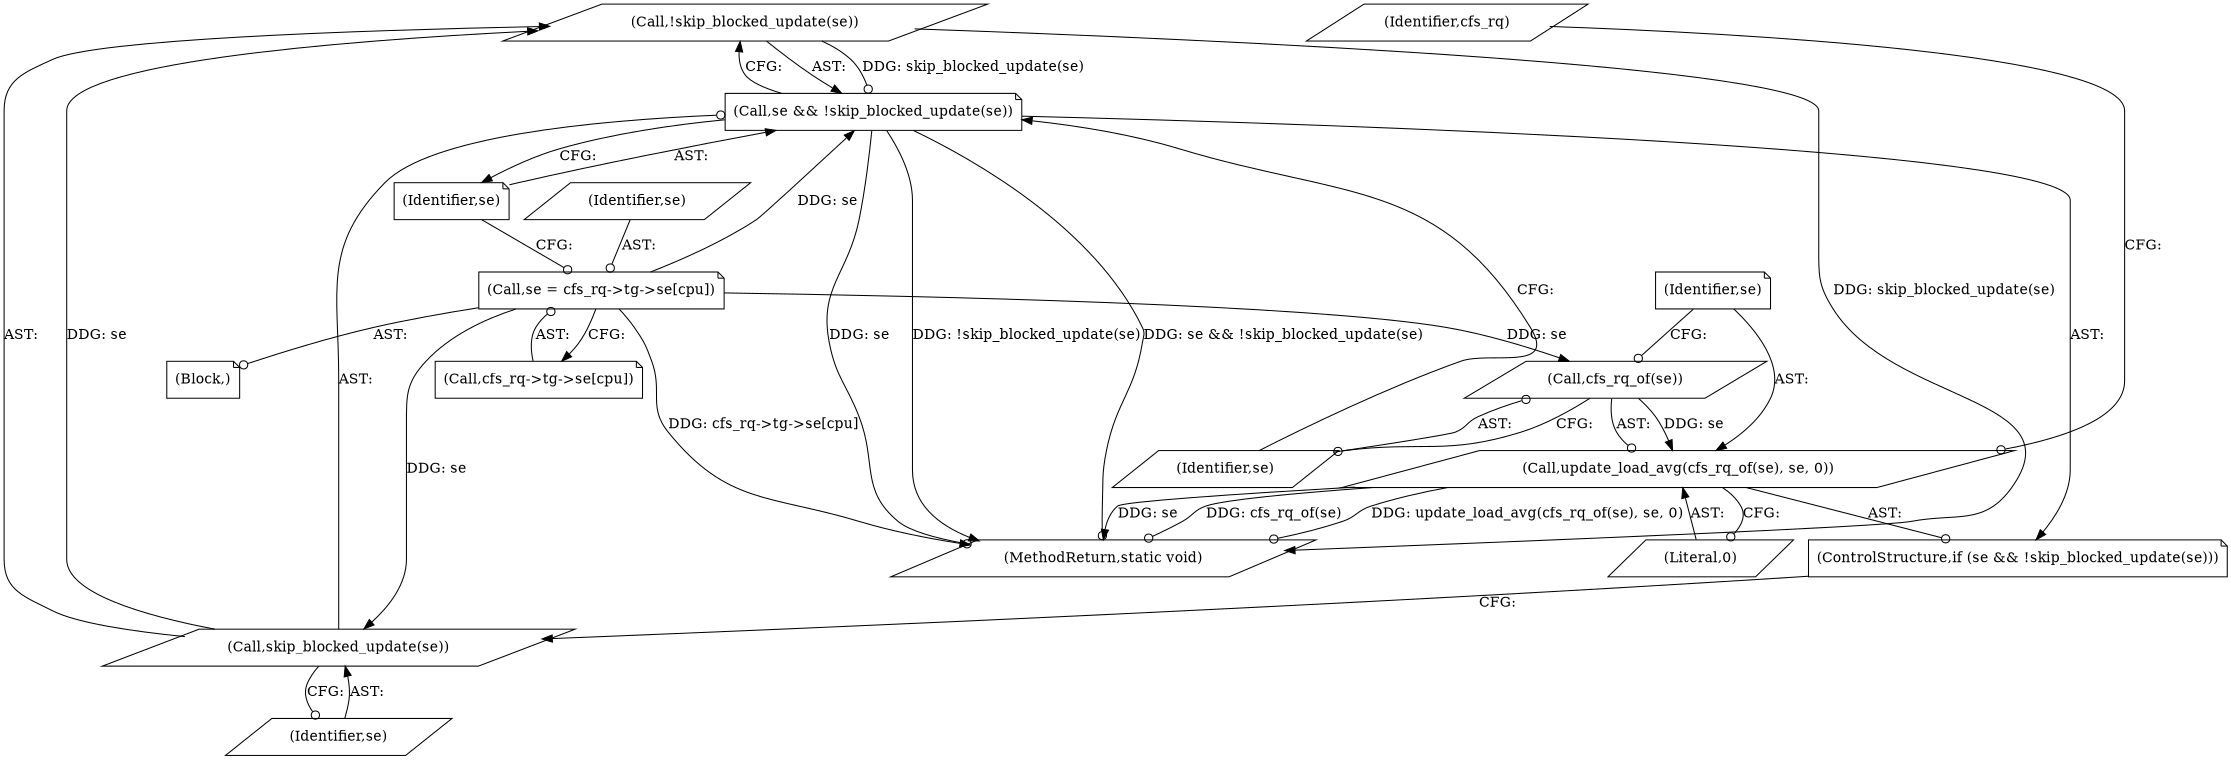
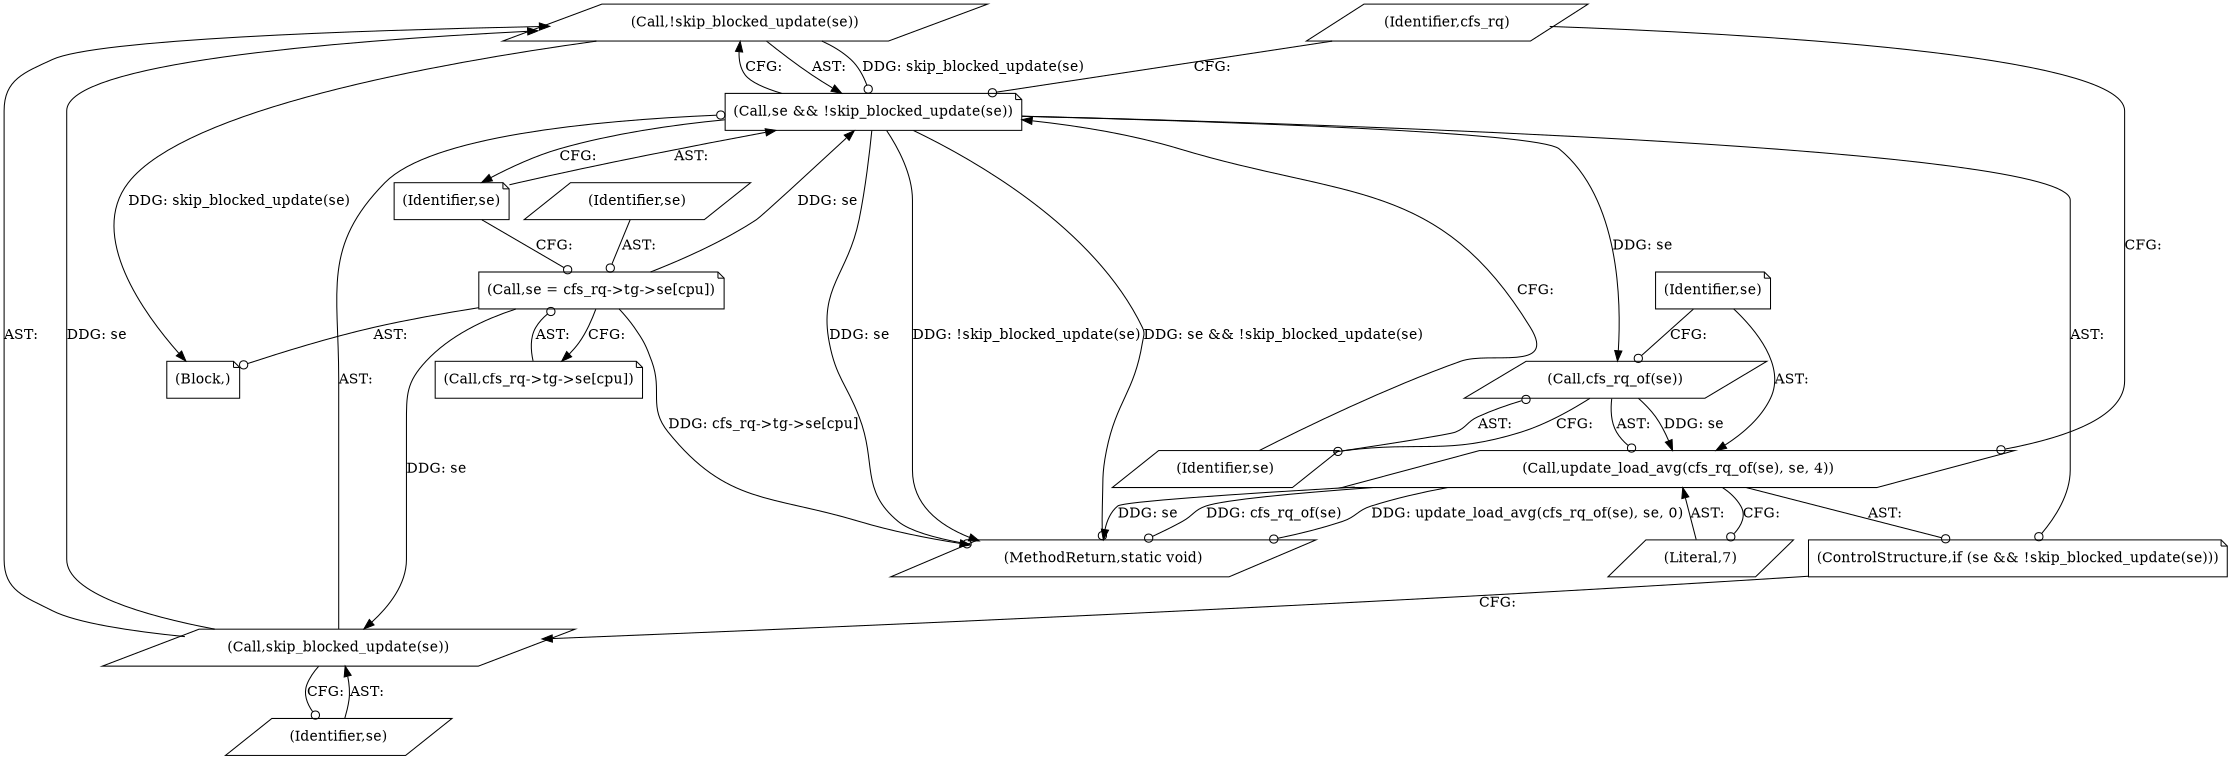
  digraph {
    node [shape=parallelogram]
    edge [arrowhead=normal]
    n1 [label="(Call,!skip_blocked_update(se))"]
    n2 [label="(Call,se && !skip_blocked_update(se))" shape=note]
    n3 [label="(MethodReturn,static void)"]
    n4 [label="(Call,skip_blocked_update(se))"]
    n5 [label="(Identifier,se)"]
    n6 [label="(Call,cfs_rq_of(se))"]
    n7 [label="(ControlStructure,if (se && !skip_blocked_update(se)))" shape=note]
    n8 [label="(Identifier,se)" shape=note]
    n9 [label="(Call,se = cfs_rq->tg->se[cpu])" shape=note]
    n10 [label="(Call,cfs_rq->tg->se[cpu])" shape=note]
    n11 [label="(Block,)" shape=note]
-   n12 [label="(Call,update_load_avg(cfs_rq_of(se), se, 0))"]
+   n12 [label="(Call,update_load_avg(cfs_rq_of(se), se, 4))"]
    n13 [label="(Identifier,se)"]
-   n14 [label="(Literal,0)"]
+   n14 [label="(Literal,7)"]
    n15 [label="(Identifier,se)" shape=note]
    n16 [label="(Identifier,cfs_rq)"]
    n17 [label="(Identifier,se)"]
    n1 -> n2 [label="AST: "]
    n1 -> n2 [arrowhead=odot label="DDG: skip_blocked_update(se)"]
-   n1 -> n3 [label="DDG: skip_blocked_update(se)"]
+   n1 -> n11 [label="DDG: skip_blocked_update(se)"]
    n2 -> n1 [label="CFG: "]
    n2 -> n3 [arrowhead=odot label="DDG: se"]
    n2 -> n3 [label="DDG: !skip_blocked_update(se)"]
    n2 -> n3 [arrowhead=odot label="DDG: se && !skip_blocked_update(se)"]
-   n9 -> n6 [label="DDG: se"]
-   n2 -> n7 [label="AST: "]
+   n2 -> n6 [label="DDG: se"]
+   n2 -> n7 [arrowhead=odot label="AST: "]
    n2 -> n8 [label="CFG: "]
    n4 -> n1 [label="AST: "]
    n4 -> n1 [label="DDG: se"]
    n4 -> n2 [arrowhead=odot label="AST: "]
    n4 -> n5 [arrowhead=odot label="CFG: "]
    n5 -> n4 [label="AST: "]
    n6 -> n12 [arrowhead=odot label="AST: "]
    n6 -> n12 [label="DDG: se"]
    n6 -> n13 [arrowhead=odot label="CFG: "]
    n7 -> n4 [label="CFG: "]
    n8 -> n2 [label="AST: "]
    n8 -> n9 [arrowhead=odot label="CFG: "]
    n9 -> n2 [label="DDG: se"]
    n9 -> n3 [label="DDG: cfs_rq->tg->se[cpu]"]
    n9 -> n4 [label="DDG: se"]
    n9 -> n10 [label="CFG: "]
    n9 -> n11 [arrowhead=odot label="AST: "]
    n10 -> n9 [arrowhead=odot label="AST: "]
    n12 -> n3 [arrowhead=odot label="DDG: cfs_rq_of(se)"]
    n12 -> n3 [arrowhead=odot label="DDG: update_load_avg(cfs_rq_of(se), se, 0)"]
    n12 -> n3 [label="DDG: se"]
    n12 -> n7 [arrowhead=odot label="AST: "]
    n12 -> n14 [arrowhead=odot label="CFG: "]
    n13 -> n2 [label="CFG: "]
    n13 -> n6 [arrowhead=odot label="AST: "]
    n14 -> n12 [label="AST: "]
    n15 -> n6 [arrowhead=odot label="CFG: "]
    n15 -> n12 [label="AST: "]
+   n16 -> n2 [arrowhead=odot label="CFG: "]
    n16 -> n12 [arrowhead=odot label="CFG: "]
    n17 -> n9 [arrowhead=odot label="AST: "]
  }
